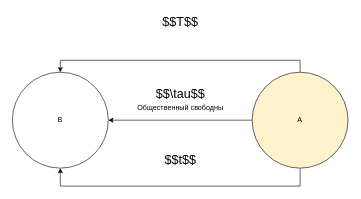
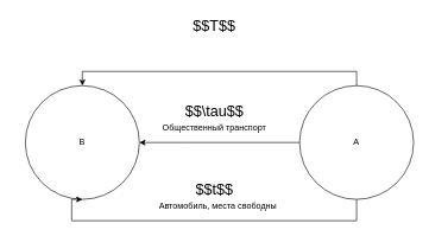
  <mxCell id="0" />
  <mxCell id="1" parent="0" />
- <mxCell id="2" value="B" style="ellipse;whiteSpace=wrap;html=1;" vertex="1" parent="1"><mxGeometry x="20" y="120" width="160" height="160" as="geometry" /></mxCell>
+ <mxCell id="2" value="B" style="ellipse;whiteSpace=wrap;html=1;" vertex="1" parent="1"><mxGeometry x="35" y="120" width="160" height="160" as="geometry" /></mxCell>
  <mxCell id="3" style="edgeStyle=orthogonalEdgeStyle;rounded=0;orthogonalLoop=1;jettySize=auto;html=1;entryX=0.5;entryY=0;entryDx=0;entryDy=0;exitX=0.5;exitY=0;exitDx=0;exitDy=0;" edge="1" parent="1" source="6" target="2"><mxGeometry relative="1" as="geometry" /></mxCell>
  <mxCell id="4" style="edgeStyle=orthogonalEdgeStyle;rounded=0;orthogonalLoop=1;jettySize=auto;html=1;entryX=0.5;entryY=1;entryDx=0;entryDy=0;exitX=0.5;exitY=1;exitDx=0;exitDy=0;" edge="1" parent="1" source="6" target="2"><mxGeometry relative="1" as="geometry"><Array as="points"><mxPoint x="500" y="310" /><mxPoint x="100" y="310" /></Array></mxGeometry></mxCell>
  <mxCell id="5" style="edgeStyle=orthogonalEdgeStyle;rounded=0;orthogonalLoop=1;jettySize=auto;html=1;entryX=1;entryY=0.5;entryDx=0;entryDy=0;" edge="1" parent="1" source="6" target="2"><mxGeometry relative="1" as="geometry"><Array as="points"><mxPoint x="260" y="200" /><mxPoint x="260" y="200" /></Array></mxGeometry></mxCell>
- <mxCell id="6" value="A" style="ellipse;whiteSpace=wrap;html=1;fillColor=#fff2cc;" vertex="1" parent="1"><mxGeometry x="420" y="120" width="160" height="160" as="geometry" /></mxCell>
- <mxCell id="7" value="Общественный свободны" style="text;html=1;align=center;verticalAlign=middle;resizable=0;points=[];autosize=1;" vertex="1" parent="1"><mxGeometry x="220" y="170" width="160" height="20" as="geometry" /></mxCell>
+ <mxCell id="6" value="A" style="ellipse;whiteSpace=wrap;html=1;" vertex="1" parent="1"><mxGeometry x="420" y="120" width="160" height="160" as="geometry" /></mxCell>
+ <mxCell id="7" value="Общественный транспорт" style="text;html=1;align=center;verticalAlign=middle;resizable=0;points=[];autosize=1;" vertex="1" parent="1"><mxGeometry x="220" y="170" width="160" height="20" as="geometry" /></mxCell>
+ <mxCell id="8" value="Автомобиль, места свободны" style="text;html=1;align=center;verticalAlign=middle;resizable=0;points=[];autosize=1;" vertex="1" parent="1"><mxGeometry x="215" y="280" width="180" height="20" as="geometry" /></mxCell>
  <mxCell id="9" value="$$\tau$$" style="text;html=1;align=center;verticalAlign=middle;resizable=0;points=[];autosize=1;fontSize=21;" vertex="1" parent="1"><mxGeometry x="250" y="140" width="100" height="30" as="geometry" /></mxCell>
  <mxCell id="10" value="$$T$$" style="text;html=1;align=center;verticalAlign=middle;resizable=0;points=[];autosize=1;fontSize=21;" vertex="1" parent="1"><mxGeometry x="260" y="20" width="80" height="30" as="geometry" /></mxCell>
  <mxCell id="11" value="$$t$$" style="text;html=1;align=center;verticalAlign=middle;resizable=0;points=[];autosize=1;fontSize=21;" vertex="1" parent="1"><mxGeometry x="265" y="250" width="70" height="30" as="geometry" /></mxCell>
